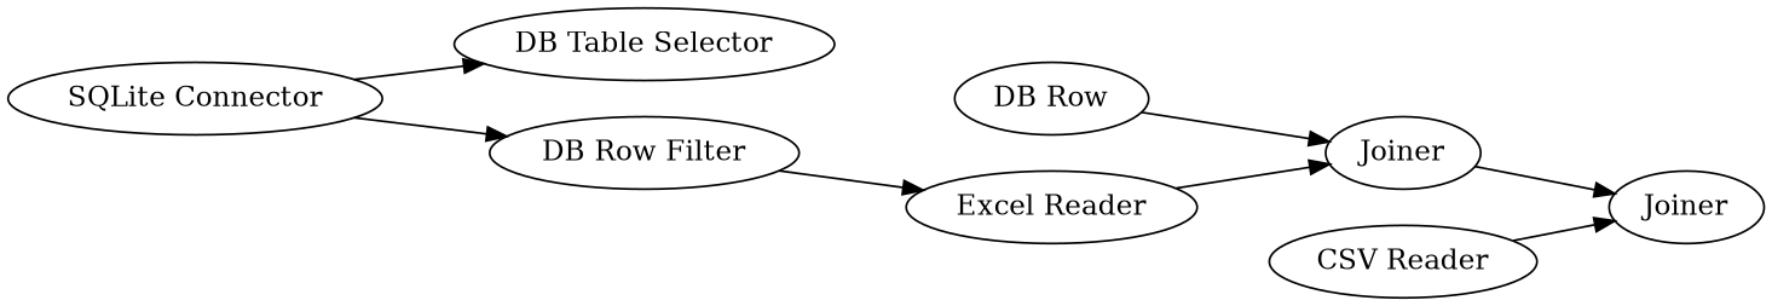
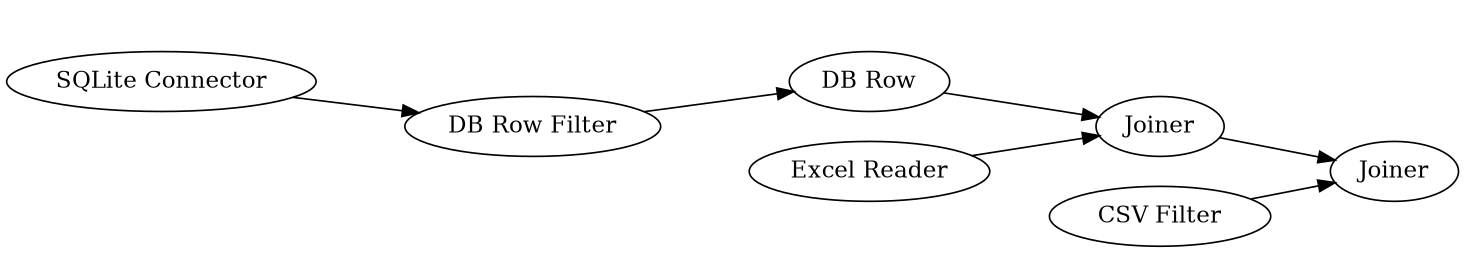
  digraph {
    rankdir=LR
    n1 [label="SQLite Connector"]
-   n2 [label="DB Table Selector"]
    n3 [label="DB Row Filter"]
    n4 [label="DB Row"]
    n5 [label=Joiner]
    n6 [label=Joiner]
    n7 [label="Excel Reader"]
-   n8 [label="CSV Reader"]
-   n1 -> n2
+   n8 [label="CSV Filter"]
    n1 -> n3
-   n3 -> n7
+   n3 -> n4
    n4 -> n5
    n5 -> n6
    n7 -> n5
    n8 -> n6
  }
